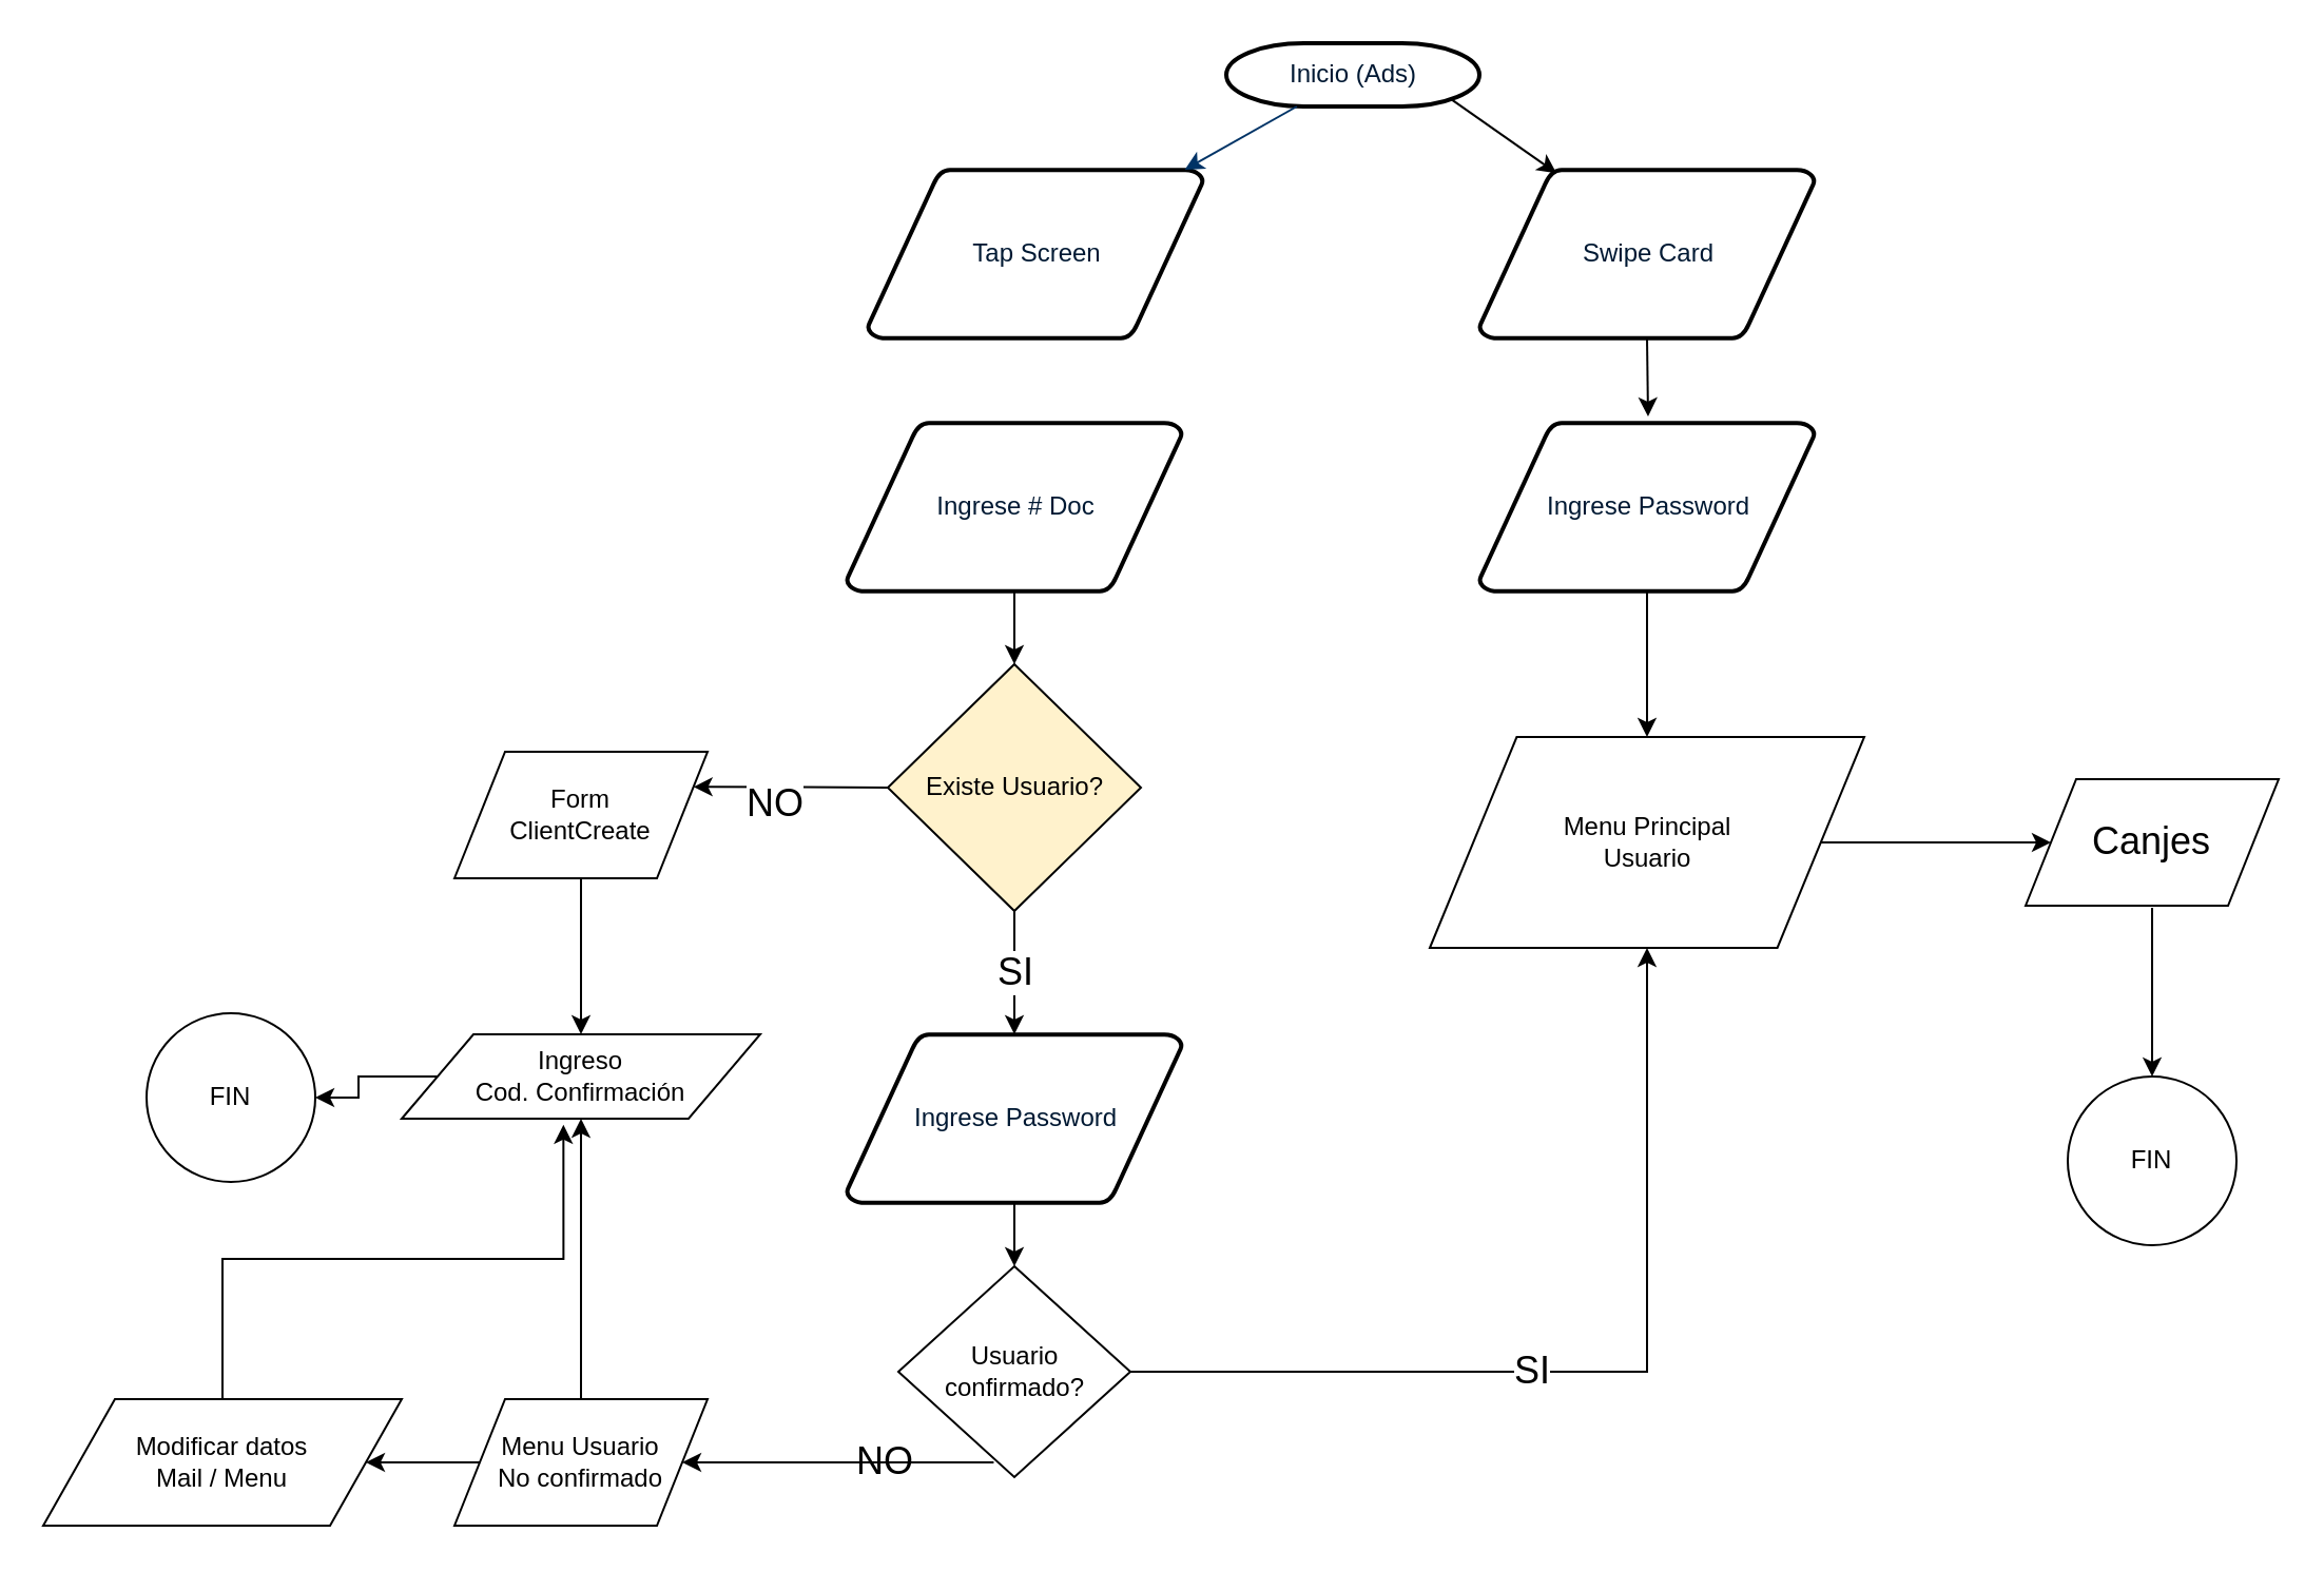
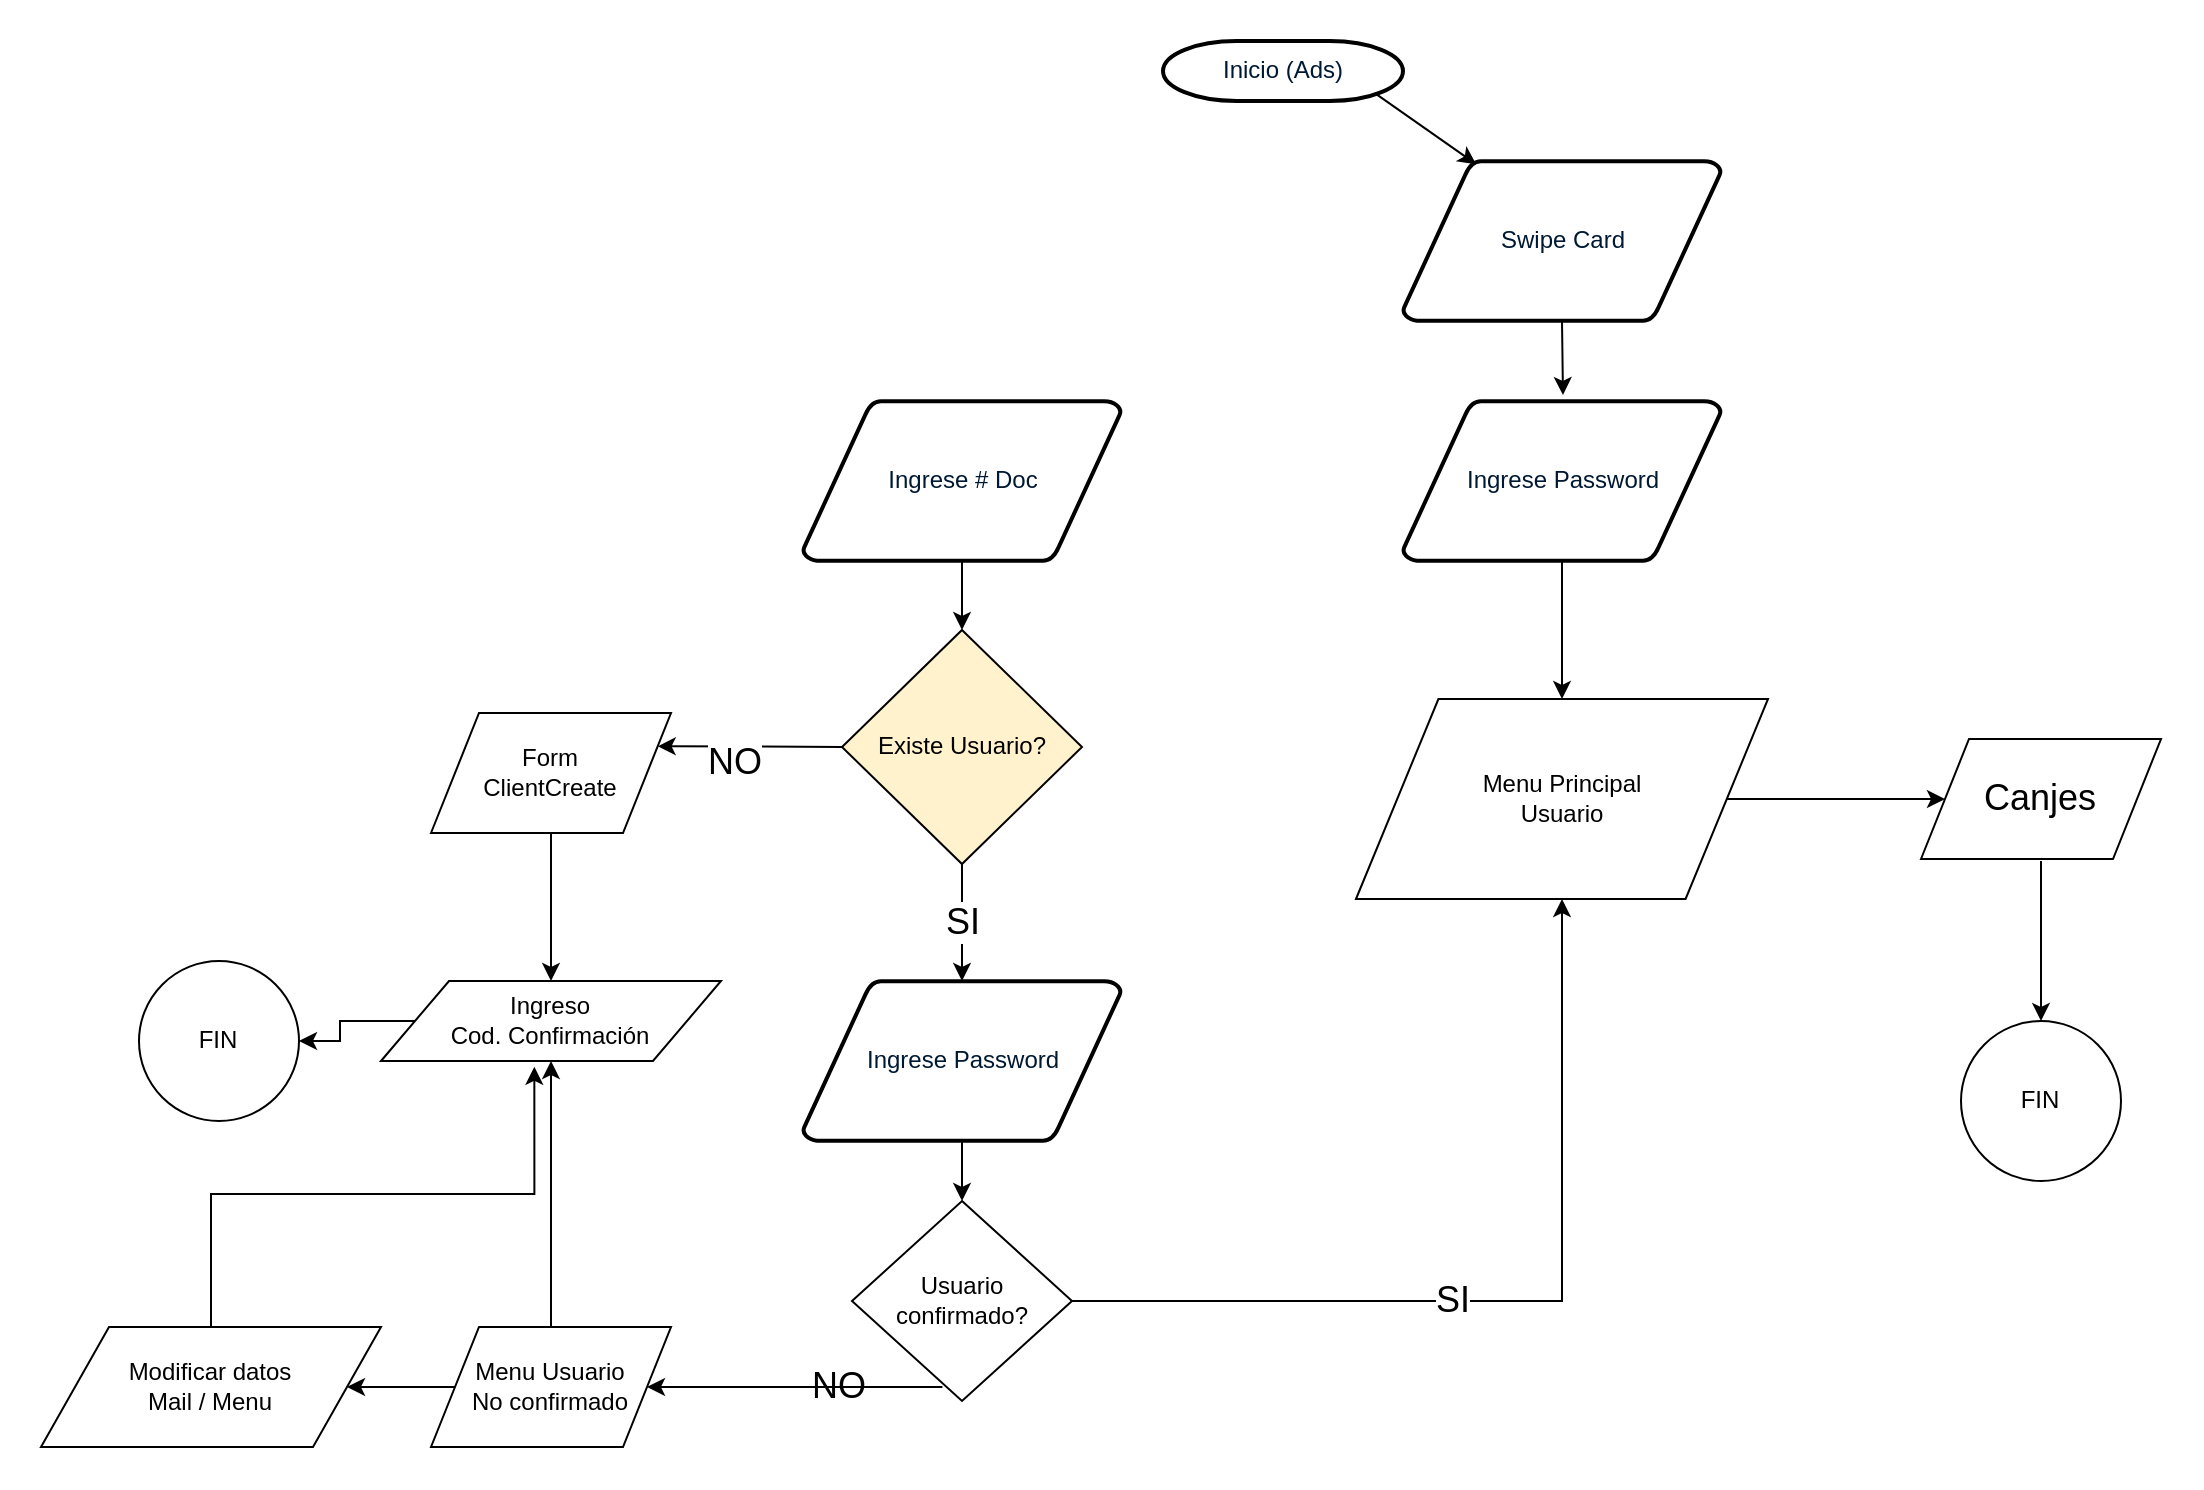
  <mxCell id="0" />
  <mxCell id="1" parent="0" />
  <mxCell id="2" value="Inicio (Ads)" style="shape=mxgraph.flowchart.terminator;fillColor=#FFFFFF;strokeColor=#000000;strokeWidth=2;gradientColor=none;gradientDirection=north;fontColor=#001933;fontStyle=0;html=1;" parent="1" vertex="1"><mxGeometry x="581" y="20" width="120" height="30" as="geometry" /></mxCell>
- <mxCell id="3" value="Tap Screen" style="shape=mxgraph.flowchart.data;fillColor=#FFFFFF;strokeColor=#000000;strokeWidth=2;gradientColor=none;gradientDirection=north;fontColor=#001933;fontStyle=0;html=1;" parent="1" vertex="1"><mxGeometry x="411" y="80" width="159" height="80" as="geometry" /></mxCell>
  <mxCell id="4" value="" style="edgeStyle=orthogonalEdgeStyle;rounded=0;orthogonalLoop=1;jettySize=auto;html=1;startArrow=classic;startFill=1;strokeColor=#000000;endArrow=none;endFill=0;" edge="1" parent="1" source="13" target="5"><mxGeometry relative="1" as="geometry" /></mxCell>
  <mxCell id="5" value="Ingrese # Doc" style="shape=mxgraph.flowchart.data;fillColor=#FFFFFF;strokeColor=#000000;strokeWidth=2;gradientColor=none;gradientDirection=north;fontColor=#001933;fontStyle=0;html=1;" parent="1" vertex="1"><mxGeometry x="401" y="200" width="159" height="80" as="geometry" /></mxCell>
- <mxCell id="6" style="fontColor=#001933;fontStyle=1;strokeColor=#003366;strokeWidth=1;html=1;" parent="1" source="2" target="3" edge="1"><mxGeometry relative="1" as="geometry" /></mxCell>
  <mxCell id="7" value="Swipe Card" style="shape=mxgraph.flowchart.data;fillColor=#FFFFFF;strokeColor=#000000;strokeWidth=2;gradientColor=none;gradientDirection=north;fontColor=#001933;fontStyle=0;html=1;" vertex="1" parent="1"><mxGeometry x="701" y="80" width="159" height="80" as="geometry" /></mxCell>
  <mxCell id="8" value="" style="endArrow=classic;html=1;entryX=0.23;entryY=0.02;entryDx=0;entryDy=0;entryPerimeter=0;exitX=0.89;exitY=0.89;exitDx=0;exitDy=0;exitPerimeter=0;" edge="1" parent="1" source="2" target="7"><mxGeometry width="50" height="50" relative="1" as="geometry"><mxPoint x="511" y="100" as="sourcePoint" /><mxPoint x="771" y="70" as="targetPoint" /></mxGeometry></mxCell>
  <mxCell id="9" value="Ingrese Password" style="shape=mxgraph.flowchart.data;fillColor=#FFFFFF;strokeColor=#000000;strokeWidth=2;gradientColor=none;gradientDirection=north;fontColor=#001933;fontStyle=0;html=1;" vertex="1" parent="1"><mxGeometry x="701" y="200" width="159" height="80" as="geometry" /></mxCell>
  <mxCell id="10" value="" style="endArrow=classic;html=1;strokeColor=#000000;entryX=0.5;entryY=1;entryDx=0;entryDy=0;entryPerimeter=0;exitX=0.5;exitY=1;exitDx=0;exitDy=0;exitPerimeter=0;" edge="1" parent="1" source="7"><mxGeometry width="50" height="50" relative="1" as="geometry"><mxPoint x="801" y="160" as="sourcePoint" /><mxPoint x="781" y="197" as="targetPoint" /></mxGeometry></mxCell>
  <mxCell id="11" value="SI&lt;br style=&quot;font-size: 18px;&quot;&gt;" style="edgeStyle=orthogonalEdgeStyle;rounded=0;orthogonalLoop=1;jettySize=auto;html=1;startArrow=classic;startFill=1;endArrow=none;endFill=0;strokeColor=#000000;fontSize=18;" edge="1" parent="1" source="17" target="13"><mxGeometry relative="1" as="geometry" /></mxCell>
  <mxCell id="12" value="NO&lt;br style=&quot;font-size: 18px;&quot;&gt;" style="edgeStyle=orthogonalEdgeStyle;rounded=0;orthogonalLoop=1;jettySize=auto;html=1;startArrow=classic;startFill=1;endArrow=none;endFill=0;strokeColor=#000000;exitX=1;exitY=0.25;exitDx=0;exitDy=0;fontSize=18;" edge="1" parent="1" source="15" target="13"><mxGeometry x="-0.068" y="-4" relative="1" as="geometry"><mxPoint x="-4" y="4" as="offset" /></mxGeometry></mxCell>
  <mxCell id="13" value="Existe Usuario?" style="rhombus;whiteSpace=wrap;html=1;fillColor=#fff2cc;" vertex="1" parent="1"><mxGeometry x="420.5" y="314.5" width="120" height="117" as="geometry" /></mxCell>
  <mxCell id="14" value="" style="edgeStyle=orthogonalEdgeStyle;rounded=0;orthogonalLoop=1;jettySize=auto;html=1;startArrow=classic;startFill=1;endArrow=none;endFill=0;strokeColor=#000000;exitX=0.5;exitY=0;exitDx=0;exitDy=0;" edge="1" parent="1" source="26" target="15"><mxGeometry relative="1" as="geometry"><mxPoint x="641" y="511.5" as="sourcePoint" /></mxGeometry></mxCell>
  <mxCell id="15" value="Form &lt;br&gt;ClientCreate" style="shape=parallelogram;perimeter=parallelogramPerimeter;whiteSpace=wrap;html=1;" vertex="1" parent="1"><mxGeometry x="215" y="356" width="120" height="60" as="geometry" /></mxCell>
  <mxCell id="16" value="" style="edgeStyle=orthogonalEdgeStyle;rounded=0;orthogonalLoop=1;jettySize=auto;html=1;startArrow=classic;startFill=1;endArrow=none;endFill=0;strokeColor=#000000;" edge="1" parent="1" source="23" target="17"><mxGeometry relative="1" as="geometry" /></mxCell>
  <mxCell id="17" value="Ingrese Password" style="shape=mxgraph.flowchart.data;fillColor=#FFFFFF;strokeColor=#000000;strokeWidth=2;gradientColor=none;gradientDirection=north;fontColor=#001933;fontStyle=0;html=1;" vertex="1" parent="1"><mxGeometry x="401" y="490" width="159" height="80" as="geometry" /></mxCell>
  <mxCell id="18" value="" style="edgeStyle=orthogonalEdgeStyle;rounded=0;orthogonalLoop=1;jettySize=auto;html=1;startArrow=classic;startFill=1;endArrow=none;endFill=0;strokeColor=#000000;entryX=0.411;entryY=0.93;entryDx=0;entryDy=0;entryPerimeter=0;" edge="1" parent="1" source="20" target="23"><mxGeometry relative="1" as="geometry" /></mxCell>
  <mxCell id="19" style="edgeStyle=orthogonalEdgeStyle;rounded=0;orthogonalLoop=1;jettySize=auto;html=1;exitX=1;exitY=0.5;exitDx=0;exitDy=0;entryX=0;entryY=0.5;entryDx=0;entryDy=0;startArrow=classic;startFill=1;endArrow=none;endFill=0;strokeColor=#000000;" edge="1" parent="1" source="28" target="20"><mxGeometry relative="1" as="geometry" /></mxCell>
  <mxCell id="20" value="Menu Usuario&lt;br&gt;No confirmado" style="shape=parallelogram;perimeter=parallelogramPerimeter;whiteSpace=wrap;html=1;" vertex="1" parent="1"><mxGeometry x="215" y="663" width="120" height="60" as="geometry" /></mxCell>
  <mxCell id="21" value="" style="edgeStyle=orthogonalEdgeStyle;rounded=0;orthogonalLoop=1;jettySize=auto;html=1;startArrow=classic;startFill=1;endArrow=none;endFill=0;strokeColor=#000000;exitX=0.5;exitY=1;exitDx=0;exitDy=0;" edge="1" parent="1" source="31" target="23"><mxGeometry relative="1" as="geometry"><mxPoint x="615.5" y="650" as="sourcePoint" /><Array as="points"><mxPoint x="780" y="650" /></Array></mxGeometry></mxCell>
  <mxCell id="22" value="SI" style="text;html=1;resizable=0;points=[];align=center;verticalAlign=middle;labelBackgroundColor=#ffffff;fontSize=18;" vertex="1" connectable="0" parent="21"><mxGeometry x="-0.103" y="-55" relative="1" as="geometry"><mxPoint as="offset" /></mxGeometry></mxCell>
  <mxCell id="23" value="Usuario confirmado?&lt;br&gt;" style="rhombus;whiteSpace=wrap;html=1;" vertex="1" parent="1"><mxGeometry x="425.5" y="600" width="110" height="100" as="geometry" /></mxCell>
  <mxCell id="24" value="" style="edgeStyle=orthogonalEdgeStyle;rounded=0;orthogonalLoop=1;jettySize=auto;html=1;startArrow=classic;startFill=1;endArrow=none;endFill=0;strokeColor=#000000;" edge="1" parent="1" source="26" target="20"><mxGeometry relative="1" as="geometry" /></mxCell>
  <mxCell id="25" value="" style="edgeStyle=orthogonalEdgeStyle;rounded=0;orthogonalLoop=1;jettySize=auto;html=1;startArrow=classic;startFill=1;endArrow=none;endFill=0;strokeColor=#000000;" edge="1" parent="1" source="32" target="26"><mxGeometry relative="1" as="geometry" /></mxCell>
  <mxCell id="26" value="Ingreso&lt;br&gt;Cod. Confirmación" style="shape=parallelogram;perimeter=parallelogramPerimeter;whiteSpace=wrap;html=1;" vertex="1" parent="1"><mxGeometry x="190" y="490" width="170" height="40" as="geometry" /></mxCell>
  <mxCell id="27" value="" style="edgeStyle=orthogonalEdgeStyle;rounded=0;orthogonalLoop=1;jettySize=auto;html=1;startArrow=classic;startFill=1;endArrow=none;endFill=0;strokeColor=#000000;exitX=0.451;exitY=1.072;exitDx=0;exitDy=0;exitPerimeter=0;" edge="1" parent="1" source="26" target="28"><mxGeometry relative="1" as="geometry"><mxPoint x="105" y="580" as="sourcePoint" /></mxGeometry></mxCell>
  <mxCell id="28" value="Modificar datos&lt;br&gt;Mail / Menu" style="shape=parallelogram;perimeter=parallelogramPerimeter;whiteSpace=wrap;html=1;" vertex="1" parent="1"><mxGeometry x="20" y="663" width="170" height="60" as="geometry" /></mxCell>
  <mxCell id="29" value="" style="edgeStyle=orthogonalEdgeStyle;rounded=0;orthogonalLoop=1;jettySize=auto;html=1;startArrow=classic;startFill=1;endArrow=none;endFill=0;strokeColor=#000000;" edge="1" parent="1" source="31" target="9"><mxGeometry relative="1" as="geometry" /></mxCell>
  <mxCell id="30" value="" style="edgeStyle=orthogonalEdgeStyle;rounded=0;orthogonalLoop=1;jettySize=auto;html=1;startArrow=classic;startFill=1;endArrow=none;endFill=0;strokeColor=#000000;fontSize=18;" edge="1" parent="1" source="34" target="31"><mxGeometry relative="1" as="geometry" /></mxCell>
  <mxCell id="31" value="Menu Principal&lt;br&gt;Usuario" style="shape=parallelogram;perimeter=parallelogramPerimeter;whiteSpace=wrap;html=1;" vertex="1" parent="1"><mxGeometry x="677.5" y="349" width="206" height="100" as="geometry" /></mxCell>
  <mxCell id="32" value="FIN&lt;br&gt;" style="ellipse;whiteSpace=wrap;html=1;aspect=fixed;" vertex="1" parent="1"><mxGeometry x="69" y="480" width="80" height="80" as="geometry" /></mxCell>
  <mxCell id="33" value="NO&lt;br style=&quot;font-size: 18px;&quot;&gt;" style="text;html=1;resizable=0;points=[];autosize=1;align=left;verticalAlign=top;spacingTop=-4;fontSize=18;" vertex="1" parent="1"><mxGeometry x="404" y="680" width="30" height="20" as="geometry" /></mxCell>
  <mxCell id="34" value="Canjes" style="shape=parallelogram;perimeter=parallelogramPerimeter;whiteSpace=wrap;html=1;fontSize=18;" vertex="1" parent="1"><mxGeometry x="960" y="369" width="120" height="60" as="geometry" /></mxCell>
  <mxCell id="35" value="" style="edgeStyle=orthogonalEdgeStyle;rounded=0;orthogonalLoop=1;jettySize=auto;html=1;startArrow=classic;startFill=1;endArrow=none;endFill=0;strokeColor=#000000;fontSize=18;" edge="1" parent="1" source="36"><mxGeometry relative="1" as="geometry"><mxPoint x="1020" y="430" as="targetPoint" /></mxGeometry></mxCell>
  <mxCell id="36" value="FIN&lt;br&gt;" style="ellipse;whiteSpace=wrap;html=1;aspect=fixed;" vertex="1" parent="1"><mxGeometry x="980" y="510" width="80" height="80" as="geometry" /></mxCell>
